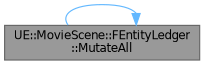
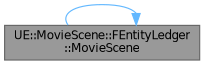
  digraph {
    rankdir=LR
-   n1 [color=gray40 fillcolor=grey60 fontcolor=black fontname=Helvetica fontsize=10 height=0.2 label="UE::MovieScene::FEntityLedger\l::MutateAll" shape=box style=filled width=0.4]
+   n1 [color=gray40 fillcolor=grey60 fontcolor=black fontname=Helvetica fontsize=10 height=0.2 label="UE::MovieScene::FEntityLedger\l::MovieScene" shape=box style=filled width=0.4]
    n1 -> n1 [color=steelblue1 fontname=Helvetica fontsize=10 labelfontname=Helvetica labelfontsize=10 style=solid]
  }
